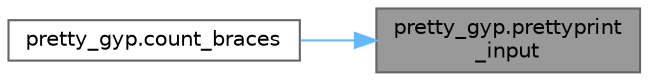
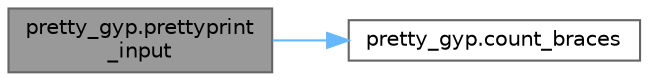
  digraph {
    rankdir=LR
    node [fontname=Helvetica fontsize=10 shape=box style=filled]
    n1 [color=gray40 fillcolor=grey60 fontcolor=black height=0.2 label="pretty_gyp.prettyprint\l_input" width=0.4]
    n2 [color=grey40 fillcolor=white height=0.2 label="pretty_gyp.count_braces" width=0.4]
-   n2 -> n1 [color=steelblue1 fontname=Helvetica fontsize=10 labelfontname=Helvetica labelfontsize=10 style=solid]
+   n1 -> n2 [color=steelblue1 fontname=Helvetica fontsize=10 labelfontname=Helvetica labelfontsize=10 style=solid]
  }
